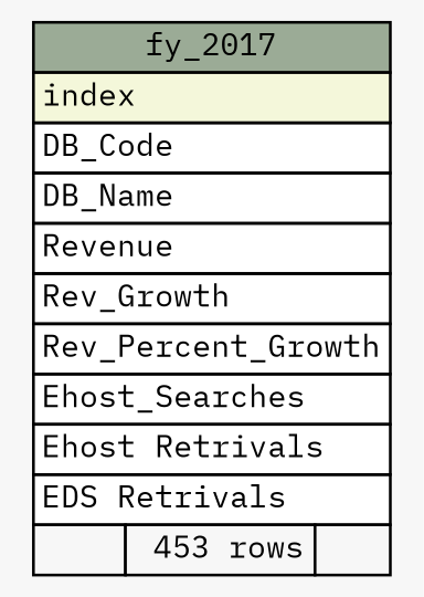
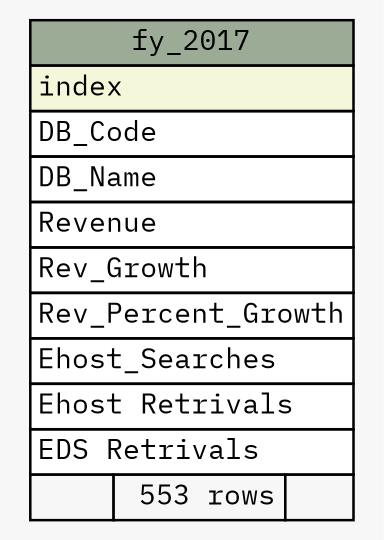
  digraph {
    bgcolor="#f7f7f7"
    fontname="IBM Plex Mono"
    fontsize=11
    nodesep=0.18
    rankdir=RL
    ranksep=0.46
-   n1 [fontname="IBM Plex Mono" fontsize=11 label=<     <TABLE BORDER="0" CELLBORDER="1" CELLSPACING="0" BGCOLOR="#ffffff">       <TR><TD COLSPAN="3" BGCOLOR="#9bab96" ALIGN="CENTER">fy_2017</TD></TR>       <TR><TD PORT="index" COLSPAN="3" BGCOLOR="#f4f7da" ALIGN="LEFT">index</TD></TR>       <TR><TD PORT="DB_Code" COLSPAN="3" ALIGN="LEFT">DB_Code</TD></TR>       <TR><TD PORT="DB_Name" COLSPAN="3" ALIGN="LEFT">DB_Name</TD></TR>       <TR><TD PORT="Revenue" COLSPAN="3" ALIGN="LEFT">Revenue</TD></TR>       <TR><TD PORT="Rev_Growth" COLSPAN="3" ALIGN="LEFT">Rev_Growth</TD></TR>       <TR><TD PORT="Rev_Percent_Growth" COLSPAN="3" ALIGN="LEFT">Rev_Percent_Growth</TD></TR>       <TR><TD PORT="Ehost_Searches" COLSPAN="3" ALIGN="LEFT">Ehost_Searches</TD></TR>       <TR><TD PORT="Ehost Retrivals" COLSPAN="3" ALIGN="LEFT">Ehost Retrivals</TD></TR>       <TR><TD PORT="EDS Retrivals" COLSPAN="3" ALIGN="LEFT">EDS Retrivals</TD></TR>       <TR><TD ALIGN="LEFT" BGCOLOR="#f7f7f7">  </TD><TD ALIGN="RIGHT" BGCOLOR="#f7f7f7">453 rows</TD><TD ALIGN="RIGHT" BGCOLOR="#f7f7f7">  </TD></TR>     </TABLE>> shape=plaintext]
+   n1 [fontname="IBM Plex Mono" fontsize=11 label=<     <TABLE BORDER="0" CELLBORDER="1" CELLSPACING="0" BGCOLOR="#ffffff">       <TR><TD COLSPAN="3" BGCOLOR="#9bab96" ALIGN="CENTER">fy_2017</TD></TR>       <TR><TD PORT="index" COLSPAN="3" BGCOLOR="#f4f7da" ALIGN="LEFT">index</TD></TR>       <TR><TD PORT="DB_Code" COLSPAN="3" ALIGN="LEFT">DB_Code</TD></TR>       <TR><TD PORT="DB_Name" COLSPAN="3" ALIGN="LEFT">DB_Name</TD></TR>       <TR><TD PORT="Revenue" COLSPAN="3" ALIGN="LEFT">Revenue</TD></TR>       <TR><TD PORT="Rev_Growth" COLSPAN="3" ALIGN="LEFT">Rev_Growth</TD></TR>       <TR><TD PORT="Rev_Percent_Growth" COLSPAN="3" ALIGN="LEFT">Rev_Percent_Growth</TD></TR>       <TR><TD PORT="Ehost_Searches" COLSPAN="3" ALIGN="LEFT">Ehost_Searches</TD></TR>       <TR><TD PORT="Ehost Retrivals" COLSPAN="3" ALIGN="LEFT">Ehost Retrivals</TD></TR>       <TR><TD PORT="EDS Retrivals" COLSPAN="3" ALIGN="LEFT">EDS Retrivals</TD></TR>       <TR><TD ALIGN="LEFT" BGCOLOR="#f7f7f7">  </TD><TD ALIGN="RIGHT" BGCOLOR="#f7f7f7">553 rows</TD><TD ALIGN="RIGHT" BGCOLOR="#f7f7f7">  </TD></TR>     </TABLE>> shape=plaintext]
  }
